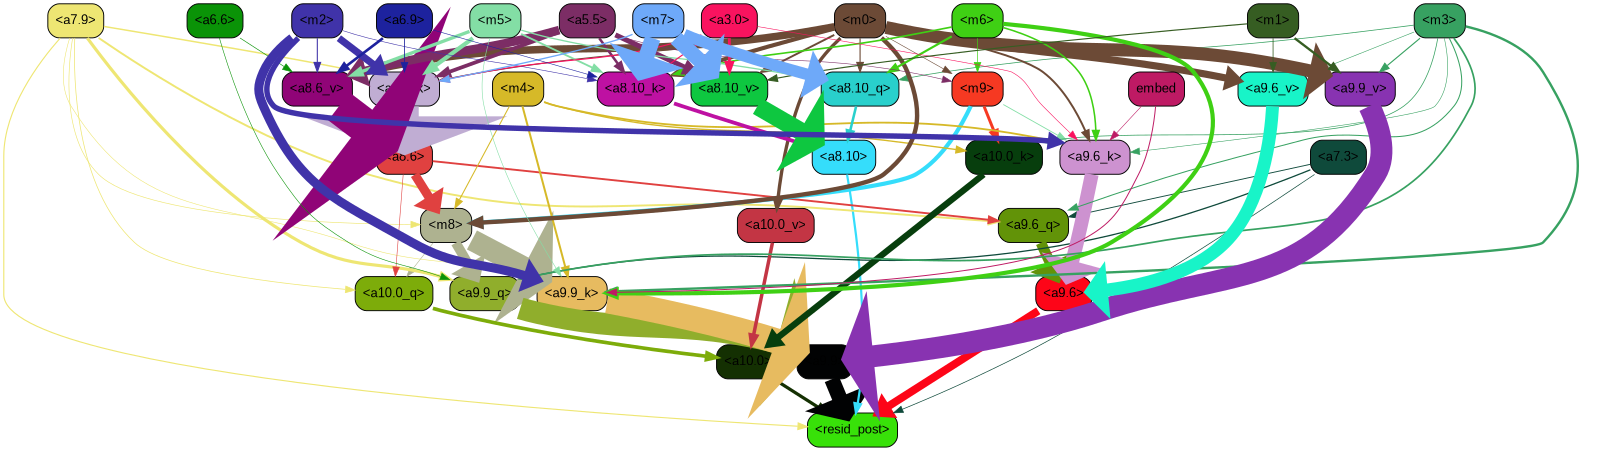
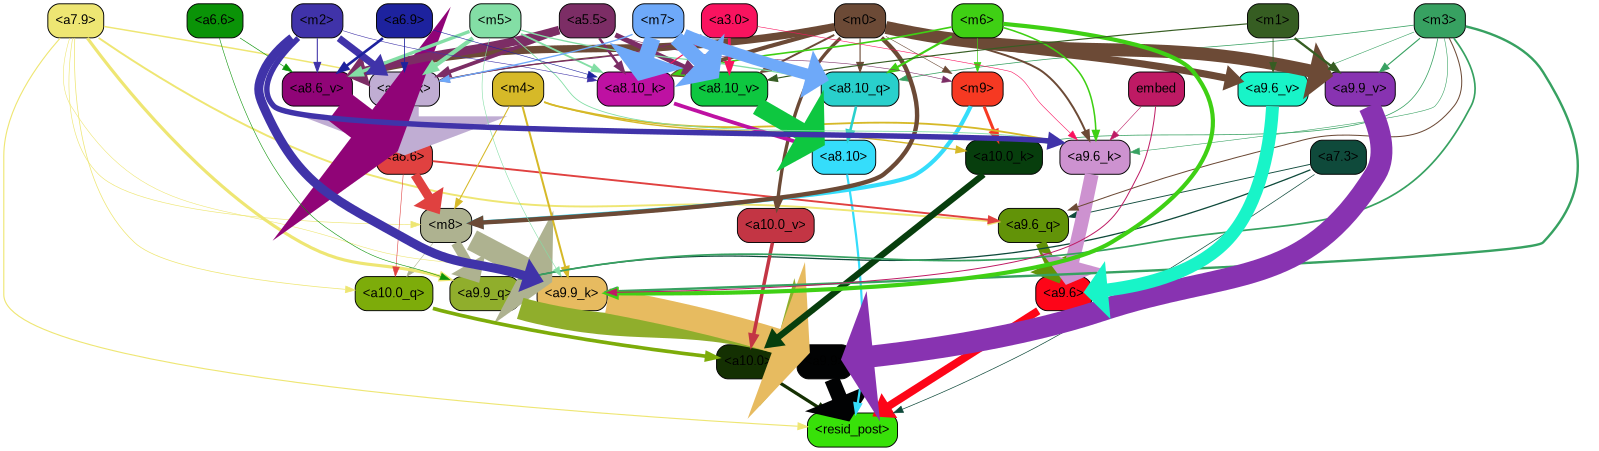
  strict digraph {
    fontname="Liberation Sans"
    splines=true
    node [color=black fontname="Liberation Sans" shape=box style="filled, rounded"]
    edge [color="#6c4a36" fontname="Liberation Sans" penwidth=0.6]
    "<a10.0>" [fillcolor="#143002"]
    "<resid_post>" [fillcolor="#38e109"]
    "<a9.9>" [fillcolor="#010203"]
    "<a9.6>" [fillcolor="#fd0518"]
    "<a8.10>" [fillcolor="#35ddfb"]
    "<m8>" [fillcolor="#aeb290"]
    "<a10.0_q>" [fillcolor="#7dac0a"]
    "<a9.9_q>" [fillcolor="#90ae2c"]
    "<a9.9_k>" [fillcolor="#e7bb60"]
    "<a7.9>" [fillcolor="#eee673"]
    "<a9.6_q>" [fillcolor="#629308"]
    "<a8.6_k>" [fillcolor="#c0add3"]
    "<a8.6>" [fillcolor="#e04140"]
    "<a7.3>" [fillcolor="#0f4a3b"]
    "<a10.0_k>" [fillcolor="#073e0d"]
    "<a10.0_v>" [fillcolor="#c33544"]
    "<m9>" [fillcolor="#f63922"]
    "<m4>" [fillcolor="#d6b928"]
    "<a9.6_k>" [fillcolor="#cd92d0"]
    "<m3>" [fillcolor="#37a161"]
    "<a9.9_v>" [fillcolor="#8833b1"]
    "<a9.6_v>" [fillcolor="#18f4c8"]
    "<a8.10_q>" [fillcolor="#29d0cc"]
    "<m0>" [fillcolor="#6c4a36"]
    "<a8.10_k>" [fillcolor="#be11a2"]
    "<a8.10_v>" [fillcolor="#0ec740"]
    "<a8.6_v>" [fillcolor="#900477"]
    "<m6>" [fillcolor="#3fd014"]
    "<a5.5>" [fillcolor="#7c2d65"]
    "<a6.6>" [fillcolor="#0a9307"]
    "<m5>" [fillcolor="#83dea5"]
    "<m2>" [fillcolor="#4033a9"]
    embed [fillcolor="#be1a64"]
    "<a3.0>" [fillcolor="#f9135f"]
    "<m1>" [fillcolor="#365d22"]
    "<m7>" [fillcolor="#6ea9f9"]
    "<a6.9>" [fillcolor="#1d229e"]
    "<a10.0>" -> "<resid_post>" [color="#143002" penwidth=3.4253244400024414]
    "<a9.9>" -> "<resid_post>" [color="#010203" penwidth=16.05378818511963]
    "<a9.6>" -> "<resid_post>" [color="#fd0518" penwidth=8.33797836303711]
    "<a8.10>" -> "<resid_post>" [color="#35ddfb" penwidth=2.3390636444091797]
    "<m8>" -> "<a10.0_q>" [color="#aeb290"]
    "<m8>" -> "<a9.9_q>" [color="#aeb290" penwidth=10.407995223999023]
    "<m8>" -> "<a9.9_k>" [color="#aeb290" penwidth=22.67278480529785]
    "<a10.0_q>" -> "<a10.0>" [color="#7dac0a" penwidth=3.861766815185547]
    "<a9.9_q>" -> "<a9.9>" [color="#90ae2c" penwidth=23.20368194580078]
    "<a9.9_k>" -> "<a9.9>" [color="#e7bb60" penwidth=26.641464233398438]
    "<a7.9>" -> "<resid_post>" [color="#eee673" penwidth=1.1926651000976562]
    "<a7.9>" -> "<m8>" [color="#eee673" penwidth=0.6738662719726562]
    "<a7.9>" -> "<a10.0_q>" [color="#eee673" penwidth=0.7811813354492188]
    "<a7.9>" -> "<a9.9_q>" [color="#eee673" penwidth=3.33896541595459]
    "<a7.9>" -> "<a9.9_k>" [color="#eee673"]
    "<a7.9>" -> "<a9.6_q>" [color="#eee673" penwidth=2.0531044006347656]
    "<a7.9>" -> "<a8.6_k>" [color="#eee673" penwidth=1.5751152038574219]
    "<a9.6_q>" -> "<a9.6>" [color="#629308" penwidth=11.181507110595703]
    "<a8.6_k>" -> "<a8.6>" [color="#c0add3" penwidth=30.12779998779297]
    "<a8.6>" -> "<m8>" [color="#e04140" penwidth=9.616483688354492]
    "<a8.6>" -> "<a10.0_q>" [color="#e04140"]
    "<a8.6>" -> "<a9.6_q>" [color="#e04140" penwidth=2.0046749114990234]
    "<a7.3>" -> "<resid_post>" [color="#0f4a3b" penwidth=0.7339706420898438]
    "<a7.3>" -> "<a9.9_q>" [color="#0f4a3b" penwidth=1.3609809875488281]
    "<a7.3>" -> "<a9.6_q>" [color="#0f4a3b" penwidth=0.9587650299072266]
    "<a10.0_k>" -> "<a10.0>" [color="#073e0d" penwidth=6.691814422607422]
    "<a10.0_v>" -> "<a10.0>" [color="#c33544" penwidth=3.703948974609375]
    "<m9>" -> "<m8>" [color="#35ddfb" penwidth=4.388927459716797]
    "<m9>" -> "<a10.0_k>" [color="#f63922" penwidth=3.1536026000976562]
    "<m4>" -> "<m8>" [color="#d6b928" penwidth=1.1121444702148438]
    "<m4>" -> "<a9.9_k>" [color="#d6b928" penwidth=2.1296005249023438]
    "<m4>" -> "<a10.0_k>" [color="#d6b928" penwidth=1.4532089233398438]
    "<m4>" -> "<a9.6_k>" [color="#d6b928" penwidth=1.93524169921875]
    "<a9.6_k>" -> "<a9.6>" [color="#cd92d0" penwidth=14.532459259033203]
    "<m3>" -> "<a9.9_q>" [color="#37a161" penwidth=1.8098411560058594]
    "<m3>" -> "<a9.9_k>" [color="#37a161" penwidth=2.538074493408203]
-   "<m3>" -> "<a9.6_q>" [color="#37a161" penwidth=1.0731983184814453]
+   "<m3>" -> "<a9.6_q>" [penwidth=1.0731983184814453]
    "<m3>" -> "<a10.0_k>" [color="#37a161" penwidth=0.8012542724609375]
    "<m3>" -> "<a9.6_k>" [color="#37a161"]
    "<m3>" -> "<a9.9_v>" [color="#37a161" penwidth=1.1908531188964844]
    "<m3>" -> "<a9.6_v>" [color="#37a161"]
    "<m3>" -> "<a8.10_q>" [color="#37a161" penwidth=0.7969093322753906]
    "<a9.9_v>" -> "<a9.9>" [color="#8833b1" penwidth=23.02225112915039]
    "<a9.6_v>" -> "<a9.6>" [color="#18f4c8" penwidth=13.634431838989258]
    "<a8.10_q>" -> "<a8.10>" [color="#29d0cc" penwidth=2.6974411010742188]
    "<m0>" -> "<m8>" [penwidth=4.624839782714844]
    "<m0>" -> "<a8.6_k>" [penwidth=1.1486854553222656]
    "<m0>" -> "<a10.0_v>" [penwidth=3.520832061767578]
    "<m0>" -> "<m9>"
    "<m0>" -> "<a9.6_k>" [penwidth=2.0742149353027344]
    "<m0>" -> "<a9.9_v>" [penwidth=13.6649169921875]
    "<m0>" -> "<a9.6_v>" [penwidth=7.575786590576172]
    "<m0>" -> "<a8.10_q>" [penwidth=1.1731605529785156]
    "<m0>" -> "<a8.10_k>" [penwidth=4.350425720214844]
    "<m0>" -> "<a8.10_v>" [penwidth=2.0526657104492188]
    "<m0>" -> "<a8.6_v>" [penwidth=7.951751708984375]
    "<a8.10_k>" -> "<a8.10>" [color="#be11a2" penwidth=3.9815139770507812]
    "<a8.10_v>" -> "<a8.10>" [color="#0ec740" penwidth=18.80433464050293]
    "<a8.6_v>" -> "<a8.6>" [color="#900477" penwidth=37.04597568511963]
    "<m6>" -> "<a9.9_k>" [color="#3fd014" penwidth=4.405937194824219]
    "<m6>" -> "<m9>" [color="#3fd014" penwidth=0.7276992797851562]
    "<m6>" -> "<a9.6_k>" [color="#3fd014" penwidth=1.6540985107421875]
    "<m6>" -> "<a8.10_q>" [color="#3fd014" penwidth=2.2618331909179688]
    "<m6>" -> "<a8.10_k>" [color="#3fd014" penwidth=1.733642578125]
    "<a5.5>" -> "<a8.6_k>" [color="#7c2d65" penwidth=3.9810218811035156]
    "<a5.5>" -> "<m9>" [color="#7c2d65"]
    "<a5.5>" -> "<a8.10_k>" [color="#7c2d65" penwidth=2.6749038696289062]
    "<a5.5>" -> "<a8.10_v>" [color="#7c2d65" penwidth=5.2978057861328125]
    "<a5.5>" -> "<a8.6_v>" [color="#7c2d65" penwidth=9.177913665771484]
    "<a6.6>" -> "<a9.9_q>" [color="#0a9307"]
    "<a6.6>" -> "<a8.6_v>" [color="#0a9307" penwidth=0.6731643676757812]
    "<m5>" -> "<a9.9_k>" [color="#83dea5"]
    "<m5>" -> "<a8.6_k>" [color="#83dea5" penwidth=4.4348602294921875]
-   "<m9>" -> "<a9.6_k>" [color="#83dea5" penwidth=0.9087238311767578]
+   "<m5>" -> "<a9.6_k>" [color="#83dea5" penwidth=0.9087238311767578]
    "<m5>" -> "<a8.10_q>" [color="#83dea5" penwidth=1.3886604309082031]
    "<m5>" -> "<a8.10_k>" [color="#83dea5" penwidth=1.9560012817382812]
    "<m5>" -> "<a8.6_v>" [color="#83dea5" penwidth=3.547332763671875]
    "<m2>" -> "<a9.9_k>" [color="#4033a9" penwidth=9.546476364135742]
    "<m2>" -> "<a8.6_k>" [color="#4033a9" penwidth=7.5130767822265625]
    "<m2>" -> "<a9.6_k>" [color="#4033a9" penwidth=5.765581130981445]
    "<m2>" -> "<a8.10_k>" [color="#4033a9"]
    "<m2>" -> "<a8.6_v>" [color="#4033a9" penwidth=1.1399917602539062]
    embed -> "<a9.9_k>" [color="#be1a64" penwidth=1.044057846069336]
    embed -> "<a9.6_k>" [color="#be1a64"]
-   "<a3.0>" -> "<a8.6_k>" [color="#f9135f" penwidth=1.2278594970703125]
+   "<a3.0>" -> "<a8.6_k>" [color="#7c2d65" penwidth=1.2278594970703125]
    "<a3.0>" -> "<a9.6_k>" [color="#f9135f"]
    "<a3.0>" -> "<a8.10_k>" [color="#f9135f" penwidth=1.2375259399414062]
    "<a3.0>" -> "<a8.10_v>" [color="#f9135f" penwidth=2.9724464416503906]
    "<m1>" -> "<a9.9_v>" [color="#365d22" penwidth=2.484710693359375]
    "<m1>" -> "<a9.6_v>" [color="#365d22" penwidth=0.8296928405761719]
    "<m1>" -> "<a8.10_v>" [color="#365d22" penwidth=1.2231903076171875]
    "<m7>" -> "<a8.6_k>" [color="#6ea9f9" penwidth=1.4160232543945312]
    "<m7>" -> "<a8.10_q>" [color="#6ea9f9" penwidth=12.189899444580078]
    "<m7>" -> "<a8.10_k>" [color="#6ea9f9" penwidth=16.634174346923828]
    "<m7>" -> "<a8.10_v>" [color="#6ea9f9" penwidth=15.893604278564453]
    "<a6.9>" -> "<a8.6_k>" [color="#1d229e" penwidth=0.8667373657226562]
    "<a6.9>" -> "<a8.10_k>" [color="#1d229e"]
    "<a6.9>" -> "<a8.6_v>" [color="#1d229e" penwidth=2.8011817932128906]
  }
